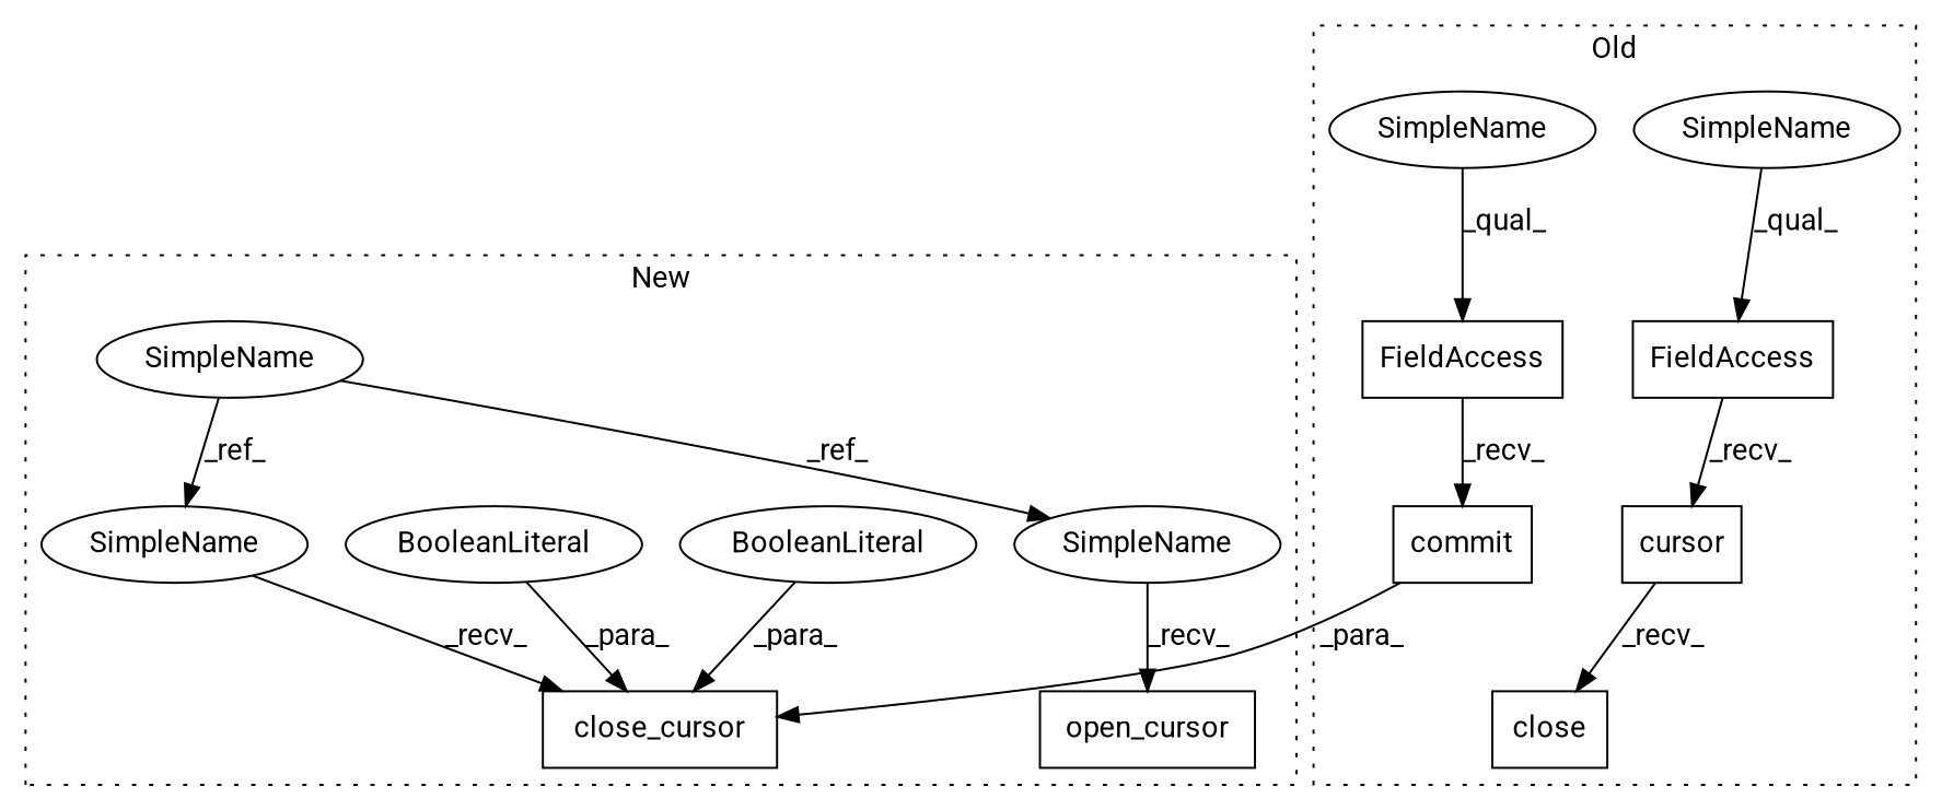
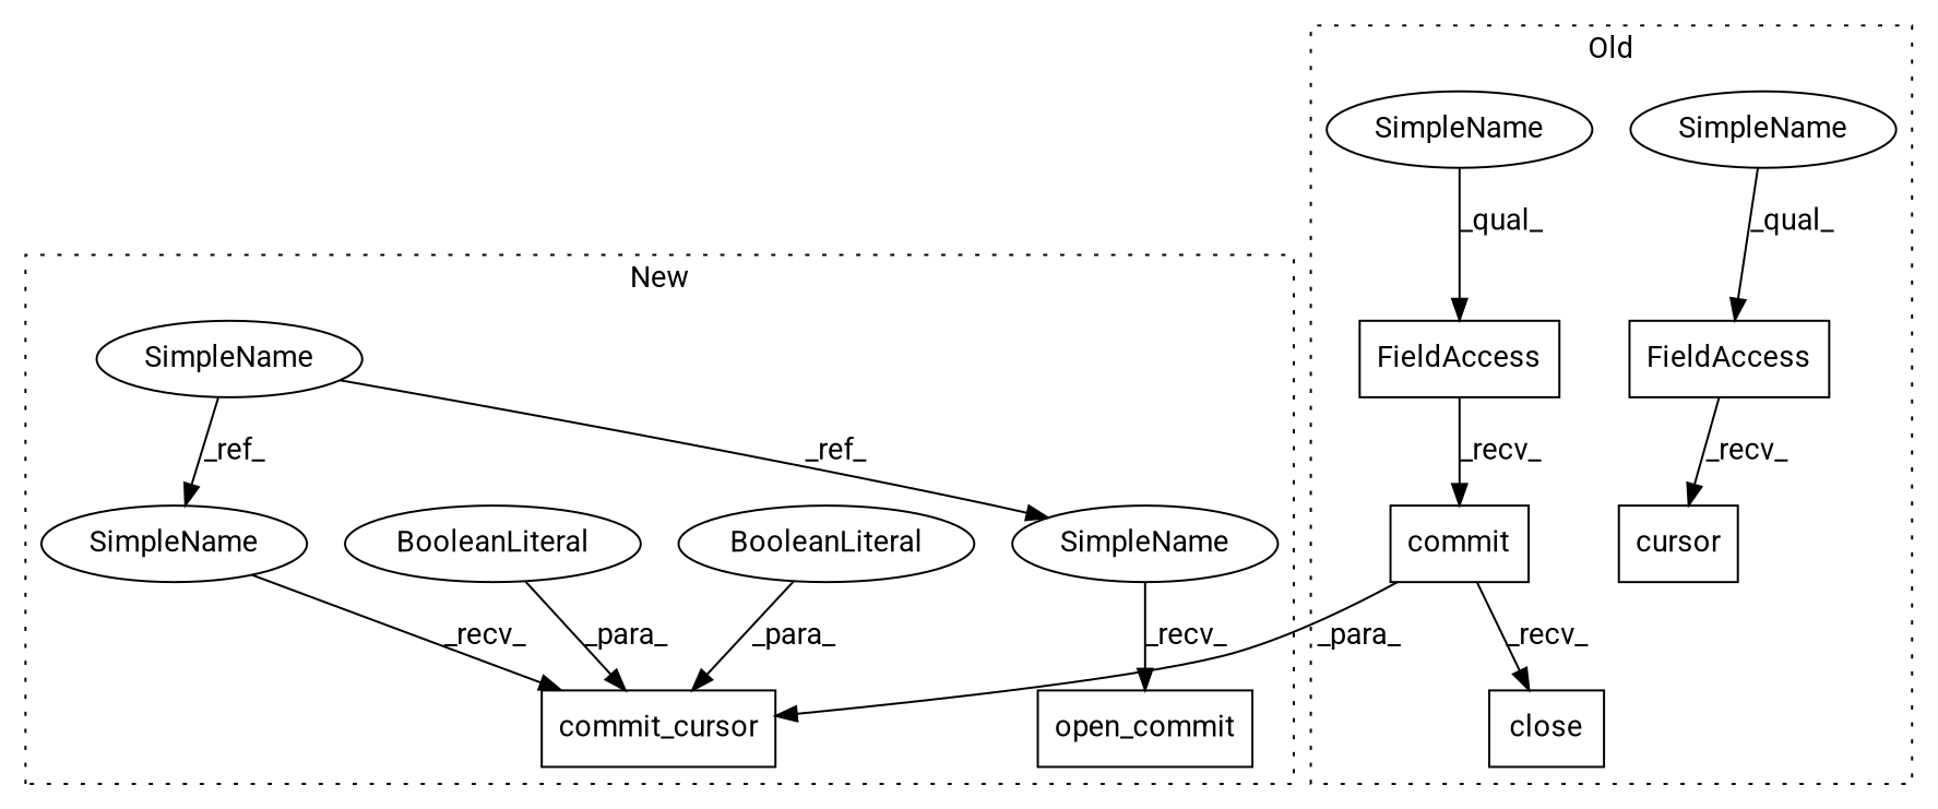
  digraph {
    fontname=Roboto
    node [a=32 fontname=Roboto l=4 s=4962 shape=box]
    edge [fontname=Roboto]
    n1 [l=8 label=commit s=4972]
    n2 [a=22 l=9 label=FieldAccess]
    n3 [a=22 l=9 label=FieldAccess s=4847]
    n4 [l=8 label=cursor s=4857]
    n5 [l=7 label=close s=4990]
    n6 [a=42 label=SimpleName shape=ellipse]
    n7 [a=42 label=SimpleName s=4847 shape=ellipse]
-   n8 [l="13,1" label=close_cursor s="5624,5650"]
+   n8 [l="13,1" label=commit_cursor s="5624,5650"]
    n9 [a=42 label=SimpleName s=5461 shape=ellipse]
-   n10 [l=13 label=open_cursor s=5509]
+   n10 [l=13 label=open_commit s=5509]
    n11 [a=9 label=BooleanLiteral s=5646 shape=ellipse]
    n12 [a=9 label=BooleanLiteral s=5641 shape=ellipse]
    n13 [a=42 label=SimpleName s=5504 shape=ellipse]
    n14 [a=42 label=SimpleName s=5619 shape=ellipse]
    subgraph cluster_1 {
      label=Old
      style=dotted
      n1
      n2
      n3
      n4
      n5
      n6
      n7
    }
    subgraph cluster_2 {
      label=New
      style=dotted
      n8
      n9
      n10
      n11
      n12
      n13
      n14
    }
    n1 -> n8 [label=_para_]
    n2 -> n1 [label=_recv_]
    n3 -> n4 [label=_recv_]
-   n4 -> n5 [label=_recv_]
+   n1 -> n5 [label=_recv_]
    n6 -> n2 [label=_qual_]
    n7 -> n3 [label=_qual_]
    n9 -> n13 [label=_ref_]
    n9 -> n14 [label=_ref_]
    n11 -> n8 [label=_para_]
    n12 -> n8 [label=_para_]
    n13 -> n10 [label=_recv_]
    n14 -> n8 [label=_recv_]
  }
